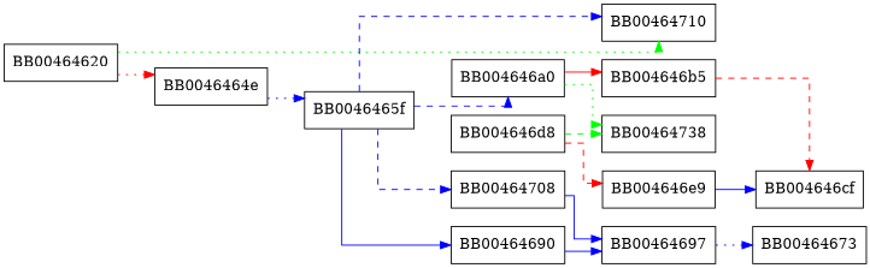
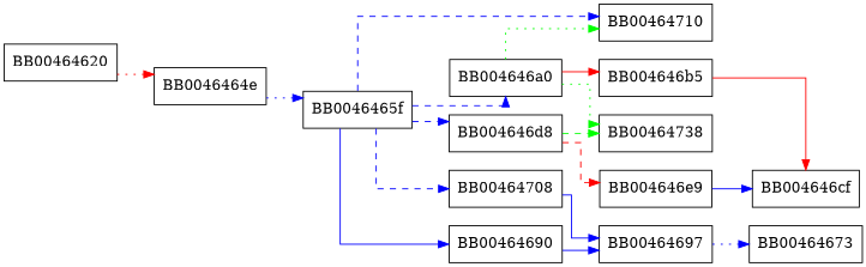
  digraph {
    rankdir=LR
    splines=ortho
    node [shape=box]
    edge [color=blue style=dashed]
    BB00464620
    BB00464710
    BB0046464e
    BB0046465f
    BB004646a0
    BB004646d8
    BB00464708
    BB00464690
    BB00464738
    BB004646b5
    BB004646e9
    BB00464697
    BB004646cf
    BB00464673
-   BB00464620 -> BB00464710 [color=green style=dotted]
+   BB004646a0 -> BB00464710 [color=green style=dotted]
    BB00464620 -> BB0046464e [color=red style=dotted]
    BB0046464e -> BB0046465f [style=dotted]
    BB0046465f -> BB00464710
    BB0046465f -> BB004646a0
+   BB0046465f -> BB004646d8
    BB0046465f -> BB00464708
    BB0046465f -> BB00464690 [style=solid]
    BB004646a0 -> BB00464738 [color=green style=dotted]
    BB004646a0 -> BB004646b5 [color=red style=solid]
    BB004646d8 -> BB00464738 [color=green]
    BB004646d8 -> BB004646e9 [color=red]
    BB00464708 -> BB00464697 [style=solid]
    BB00464690 -> BB00464697 [style=solid]
-   BB004646b5 -> BB004646cf [color=red]
+   BB004646b5 -> BB004646cf [color=red style=solid]
    BB004646e9 -> BB004646cf [style=solid]
    BB00464697 -> BB00464673 [style=dotted]
  }
